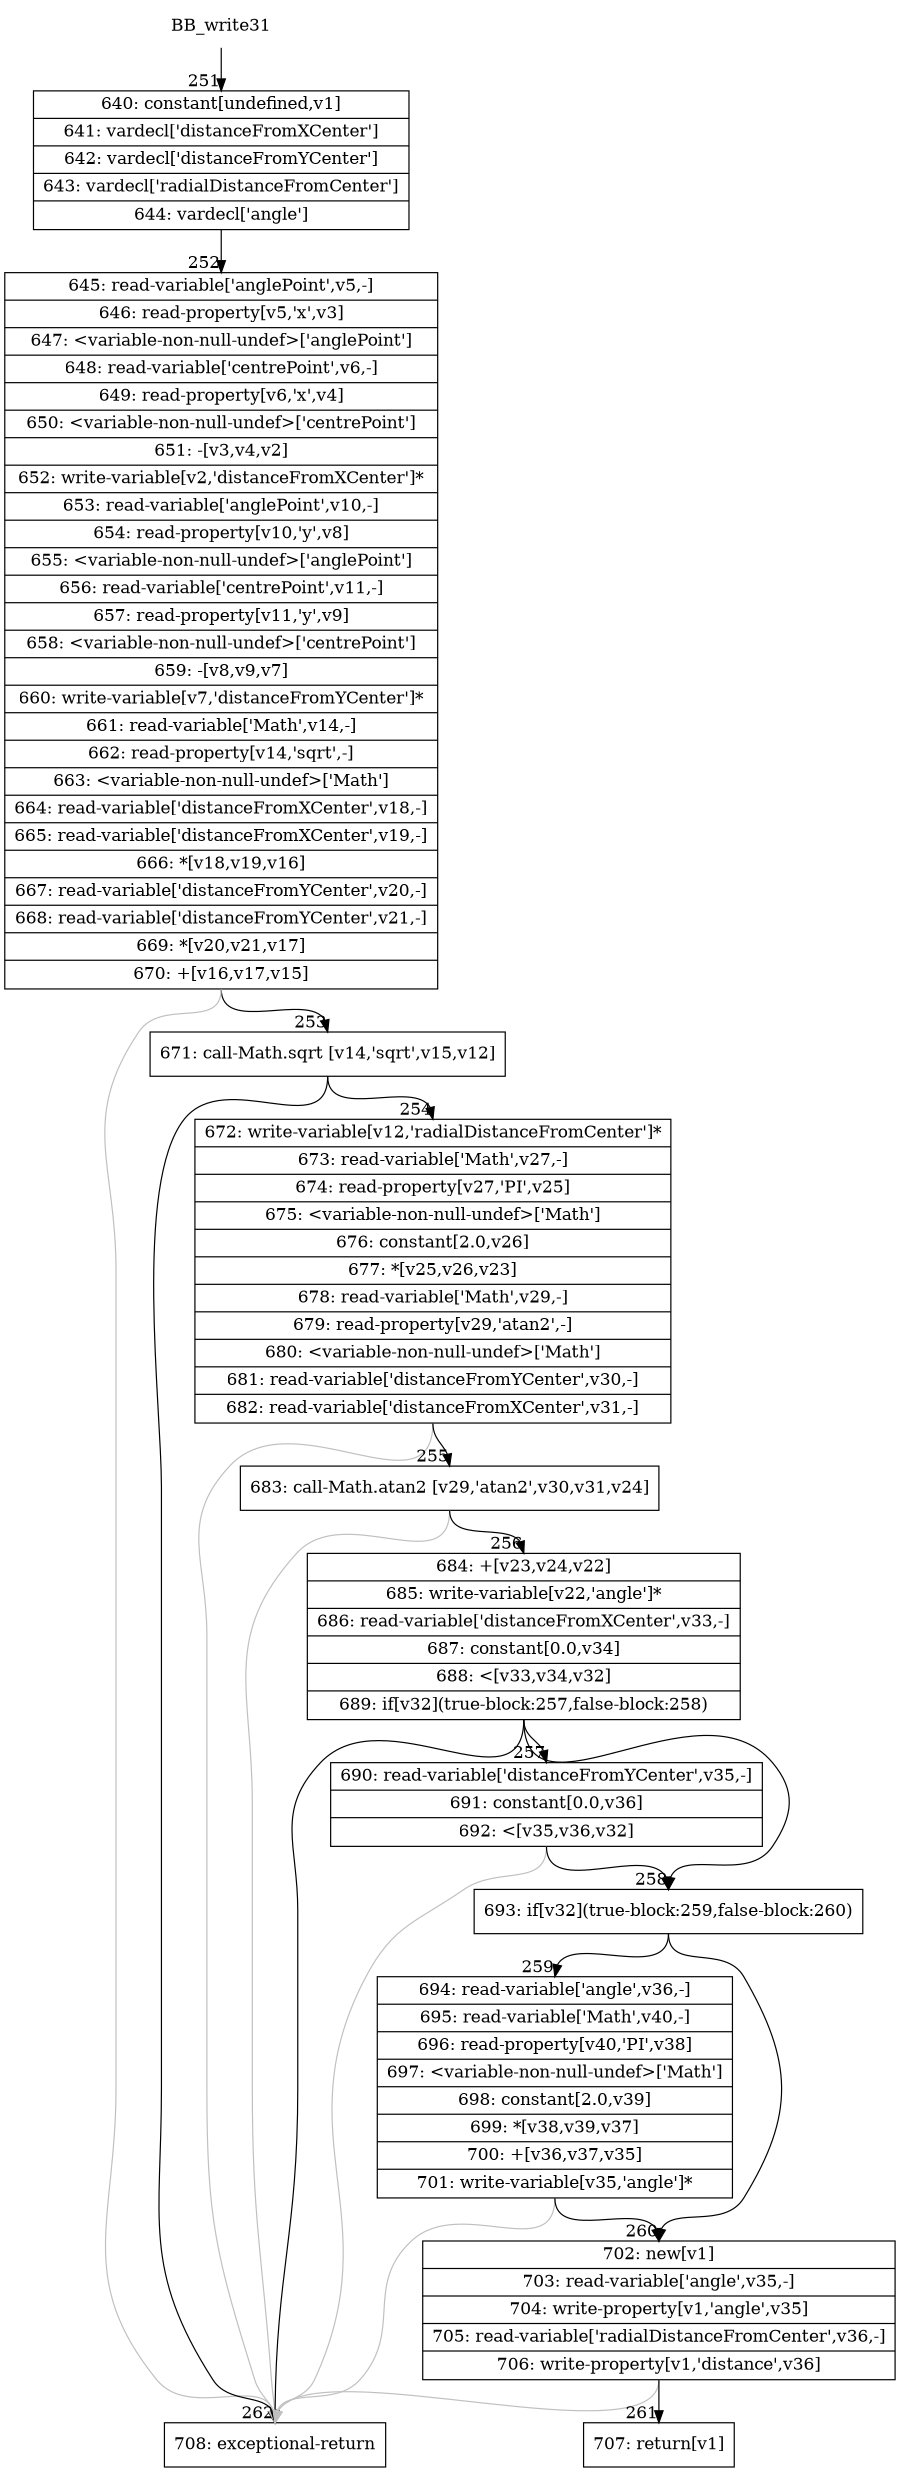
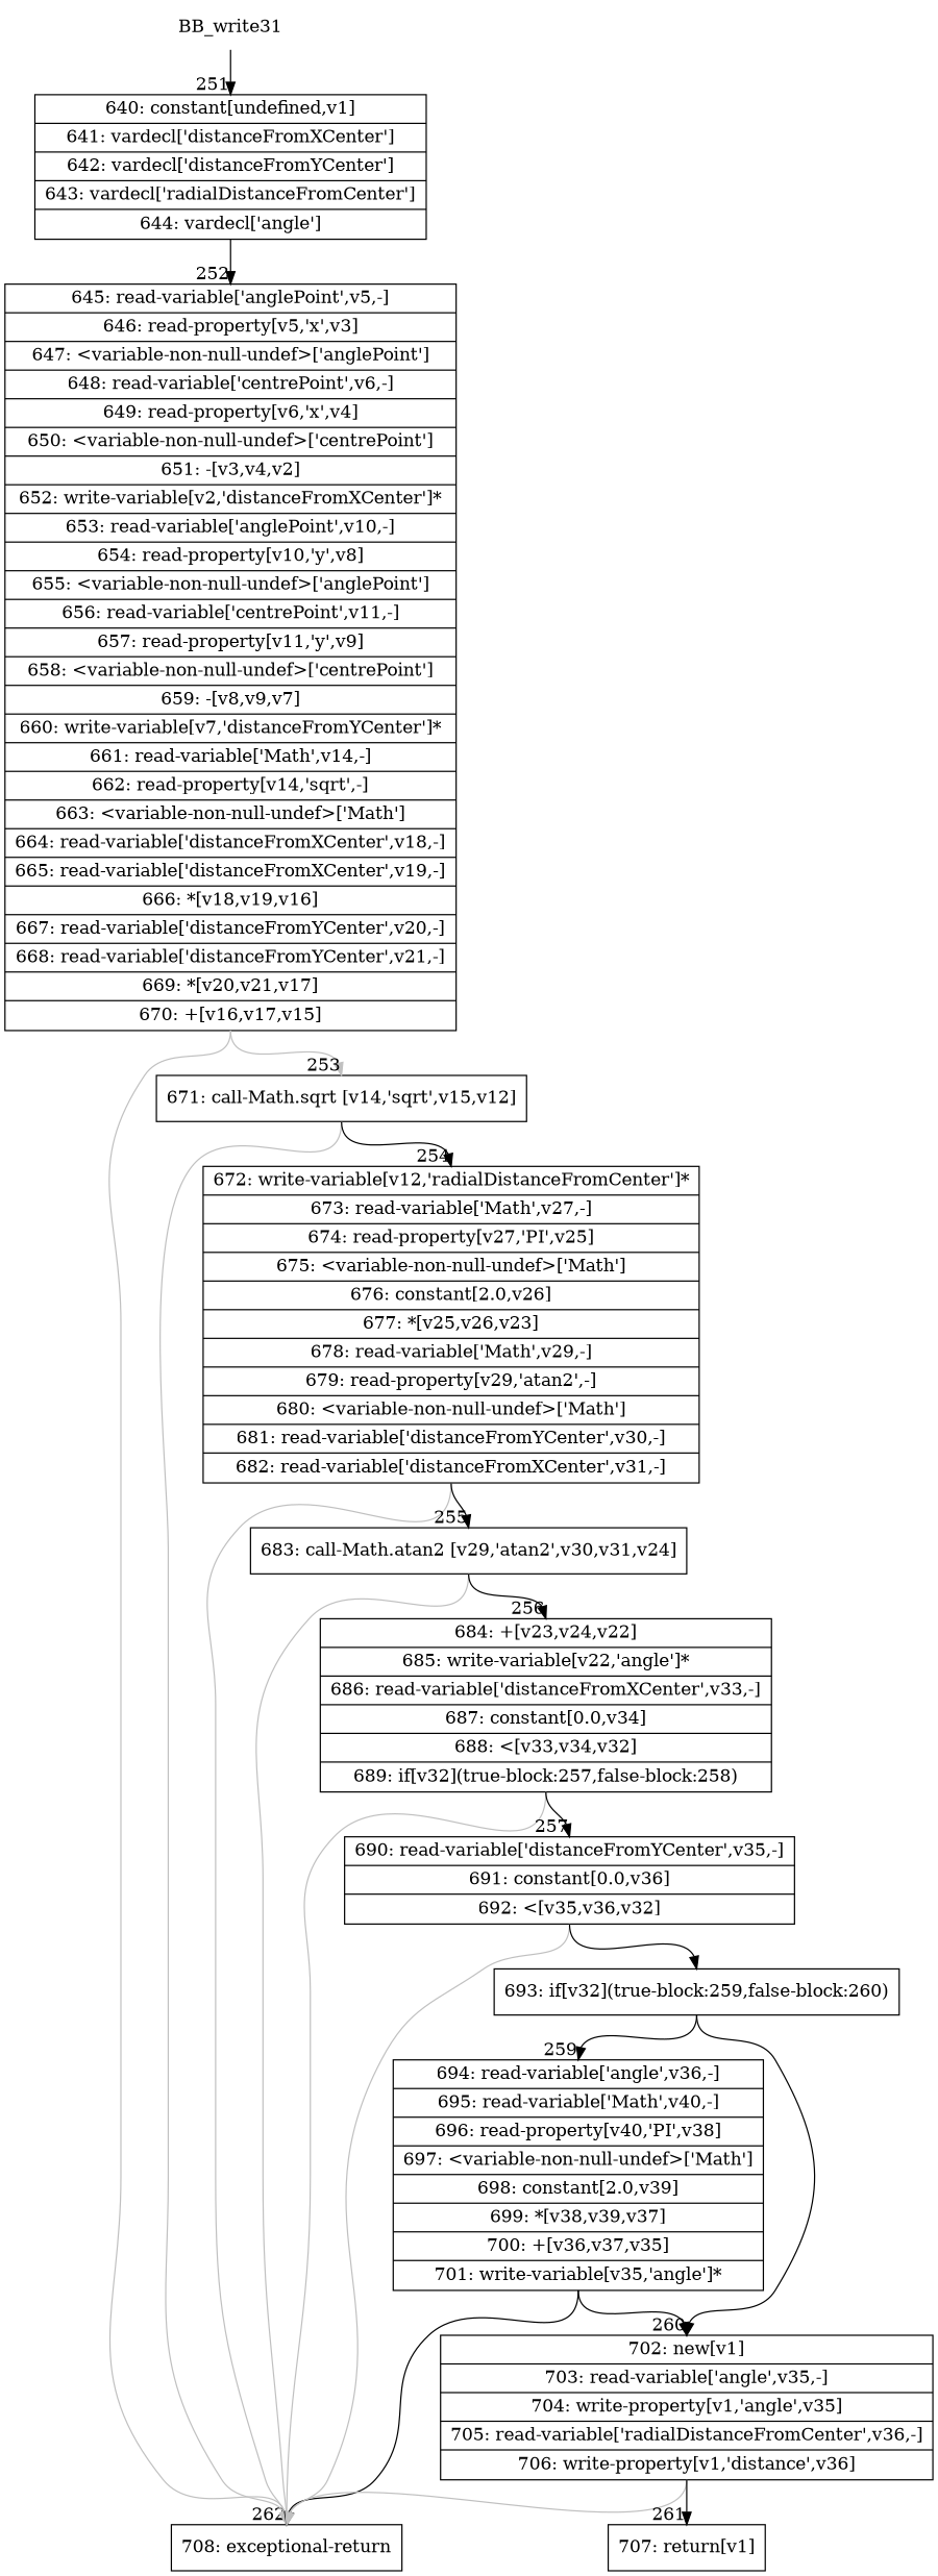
  digraph {
    rankdir=TD
    node [shape=record]
    edge [headport=n tailport=s]
    n1 [label=BB_write31 shape=none]
    n2 [label="{640: constant[undefined,v1]|641: vardecl['distanceFromXCenter']|642: vardecl['distanceFromYCenter']|643: vardecl['radialDistanceFromCenter']|644: vardecl['angle']}"]
    n3 [label="{645: read-variable['anglePoint',v5,-]|646: read-property[v5,'x',v3]|647: \<variable-non-null-undef\>['anglePoint']|648: read-variable['centrePoint',v6,-]|649: read-property[v6,'x',v4]|650: \<variable-non-null-undef\>['centrePoint']|651: -[v3,v4,v2]|652: write-variable[v2,'distanceFromXCenter']*|653: read-variable['anglePoint',v10,-]|654: read-property[v10,'y',v8]|655: \<variable-non-null-undef\>['anglePoint']|656: read-variable['centrePoint',v11,-]|657: read-property[v11,'y',v9]|658: \<variable-non-null-undef\>['centrePoint']|659: -[v8,v9,v7]|660: write-variable[v7,'distanceFromYCenter']*|661: read-variable['Math',v14,-]|662: read-property[v14,'sqrt',-]|663: \<variable-non-null-undef\>['Math']|664: read-variable['distanceFromXCenter',v18,-]|665: read-variable['distanceFromXCenter',v19,-]|666: *[v18,v19,v16]|667: read-variable['distanceFromYCenter',v20,-]|668: read-variable['distanceFromYCenter',v21,-]|669: *[v20,v21,v17]|670: +[v16,v17,v15]}"]
    n4 [label="{671: call-Math.sqrt [v14,'sqrt',v15,v12]}"]
    n5 [label="{708: exceptional-return}"]
    n6 [label="{672: write-variable[v12,'radialDistanceFromCenter']*|673: read-variable['Math',v27,-]|674: read-property[v27,'PI',v25]|675: \<variable-non-null-undef\>['Math']|676: constant[2.0,v26]|677: *[v25,v26,v23]|678: read-variable['Math',v29,-]|679: read-property[v29,'atan2',-]|680: \<variable-non-null-undef\>['Math']|681: read-variable['distanceFromYCenter',v30,-]|682: read-variable['distanceFromXCenter',v31,-]}"]
    n7 [label="{683: call-Math.atan2 [v29,'atan2',v30,v31,v24]}"]
    n8 [label="{684: +[v23,v24,v22]|685: write-variable[v22,'angle']*|686: read-variable['distanceFromXCenter',v33,-]|687: constant[0.0,v34]|688: \<[v33,v34,v32]|689: if[v32](true-block:257,false-block:258)}"]
    n9 [label="{693: if[v32](true-block:259,false-block:260)}"]
    n10 [label="{690: read-variable['distanceFromYCenter',v35,-]|691: constant[0.0,v36]|692: \<[v35,v36,v32]}"]
    n11 [label="{694: read-variable['angle',v36,-]|695: read-variable['Math',v40,-]|696: read-property[v40,'PI',v38]|697: \<variable-non-null-undef\>['Math']|698: constant[2.0,v39]|699: *[v38,v39,v37]|700: +[v36,v37,v35]|701: write-variable[v35,'angle']*}"]
    n12 [label="{702: new[v1]|703: read-variable['angle',v35,-]|704: write-property[v1,'angle',v35]|705: read-variable['radialDistanceFromCenter',v36,-]|706: write-property[v1,'distance',v36]}"]
    n13 [label="{707: return[v1]}"]
    n1 -> n2 [headlabel="    251"]
    n2 -> n3 [headlabel="      252"]
-   n3 -> n4 [headlabel="      253"]
+   n3 -> n4 [headlabel="      253" color=gray]
    n3 -> n5 [color=gray headlabel="      262"]
-   n4 -> n5 [color=black]
+   n4 -> n5 [color=gray]
    n4 -> n6 [headlabel="      254"]
    n6 -> n5 [color=gray]
    n6 -> n7 [headlabel="      255"]
    n7 -> n5 [color=gray]
    n7 -> n8 [headlabel="      256"]
-   n8 -> n5 [color=black]
-   n8 -> n9 [headlabel="      258"]
+   n8 -> n5 [color=gray]
    n8 -> n10 [headlabel="      257"]
    n9 -> n11 [headlabel="      259"]
    n9 -> n12 [headlabel="      260"]
    n10 -> n5 [color=gray]
    n10 -> n9
-   n11 -> n5 [color=gray]
+   n11 -> n5 [color=black]
    n11 -> n12
    n12 -> n5 [color=gray]
    n12 -> n13 [headlabel="      261"]
  }
